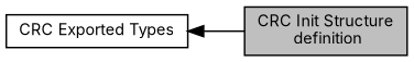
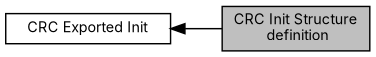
  digraph {
    rankdir=LR
    fontname=Inter
    node [color=black fontname=Inter fontsize=10 shape=record style=filled]
    n1 [fillcolor=grey75 fontcolor=black height=0.2 label="CRC Init Structure\l definition" width=0.4]
-   n2 [fillcolor=white height=0.2 label="CRC Exported Types" width=0.4]
+   n2 [fillcolor=white height=0.2 label="CRC Exported Init" width=0.4]
    n2 -> n1 [dir=back fontname=Inter fontsize=10 labelfontname=Helvetica labelfontsize=10 shape=plaintext style=solid]
  }
